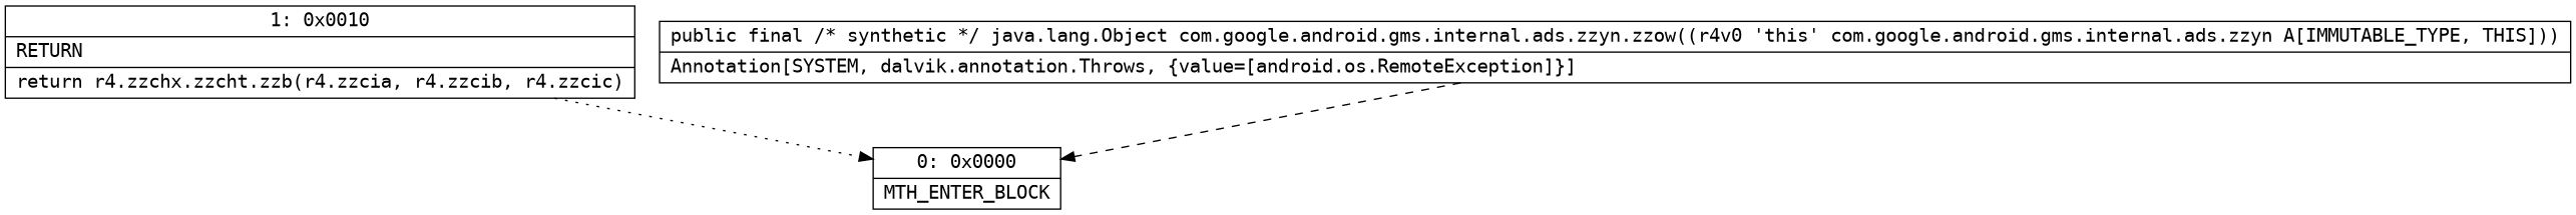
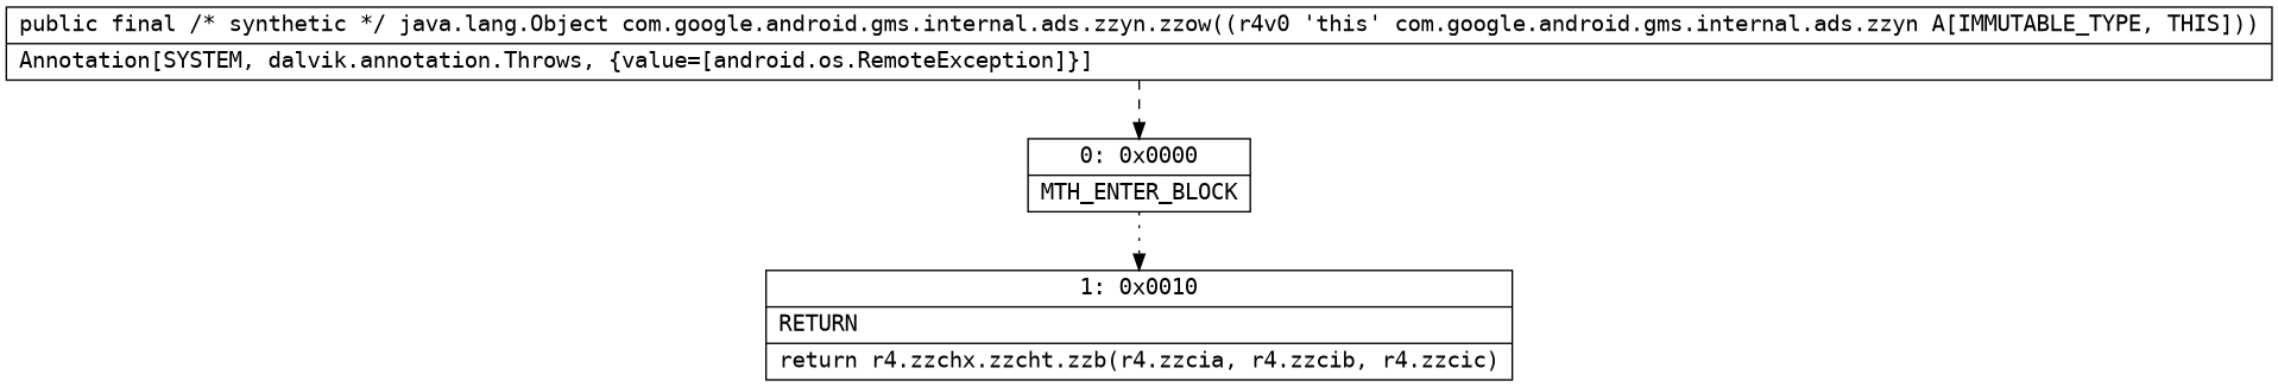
  digraph {
    fontname="DejaVu Sans Mono"
    node [shape=record fontname="DejaVu Sans Mono"]
    edge [fontname="DejaVu Sans Mono"]
    n1 [label="{0\:\ 0x0000|MTH_ENTER_BLOCK\l}"]
    n2 [label="{1\:\ 0x0010|RETURN\l|return r4.zzchx.zzcht.zzb(r4.zzcia, r4.zzcib, r4.zzcic)\l}"]
    n3 [label="{public final \/* synthetic *\/ java.lang.Object com.google.android.gms.internal.ads.zzyn.zzow((r4v0 'this' com.google.android.gms.internal.ads.zzyn A[IMMUTABLE_TYPE, THIS]))  | Annotation[SYSTEM, dalvik.annotation.Throws, \{value=[android.os.RemoteException]\}]\l}"]
-   n2 -> n1 [style=dotted]
+   n1 -> n2 [style=dotted]
    n3 -> n1 [style=dashed]
  }
